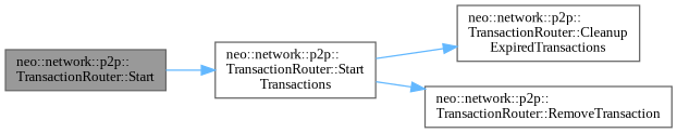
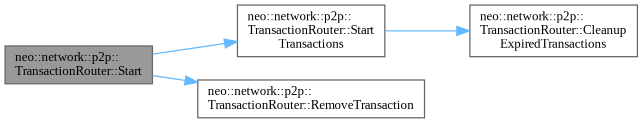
  digraph {
    fontname="Liberation Serif"
    rankdir=LR
    node [color=grey40 fillcolor=white fontname="Liberation Serif" fontsize=10 shape=box style=filled]
    edge [color=steelblue1 fontname="Liberation Serif" fontsize=10 labelfontname=Helvetica labelfontsize=10 style=solid]
    n1 [color=gray40 fillcolor=grey60 fontcolor=black height=0.2 label="neo::network::p2p::\lTransactionRouter::Start" width=0.4]
    n2 [height=0.2 label="neo::network::p2p::\lTransactionRouter::Start\lTransactions" width=0.4]
    n3 [height=0.2 label="neo::network::p2p::\lTransactionRouter::Cleanup\lExpiredTransactions" width=0.4]
    n4 [height=0.2 label="neo::network::p2p::\lTransactionRouter::RemoveTransaction" width=0.4]
    n1 -> n2
    n2 -> n3
-   n2 -> n4
+   n1 -> n4
  }
